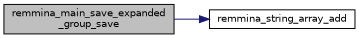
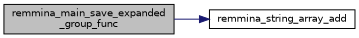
  digraph {
    rankdir=LR
    node [color=black fontname=Helvetica fontsize=10 shape=record style=filled]
-   n1 [fillcolor=grey75 fontcolor=black height=0.2 label="remmina_main_save_expanded\l_group_save" width=0.4]
+   n1 [fillcolor=grey75 fontcolor=black height=0.2 label="remmina_main_save_expanded\l_group_func" width=0.4]
    n2 [fillcolor=white height=0.2 label=remmina_string_array_add width=0.4]
    n1 -> n2 [color=midnightblue fontname=Helvetica fontsize=10 labelfontname=Helvetica labelfontsize=10 style=solid]
  }
